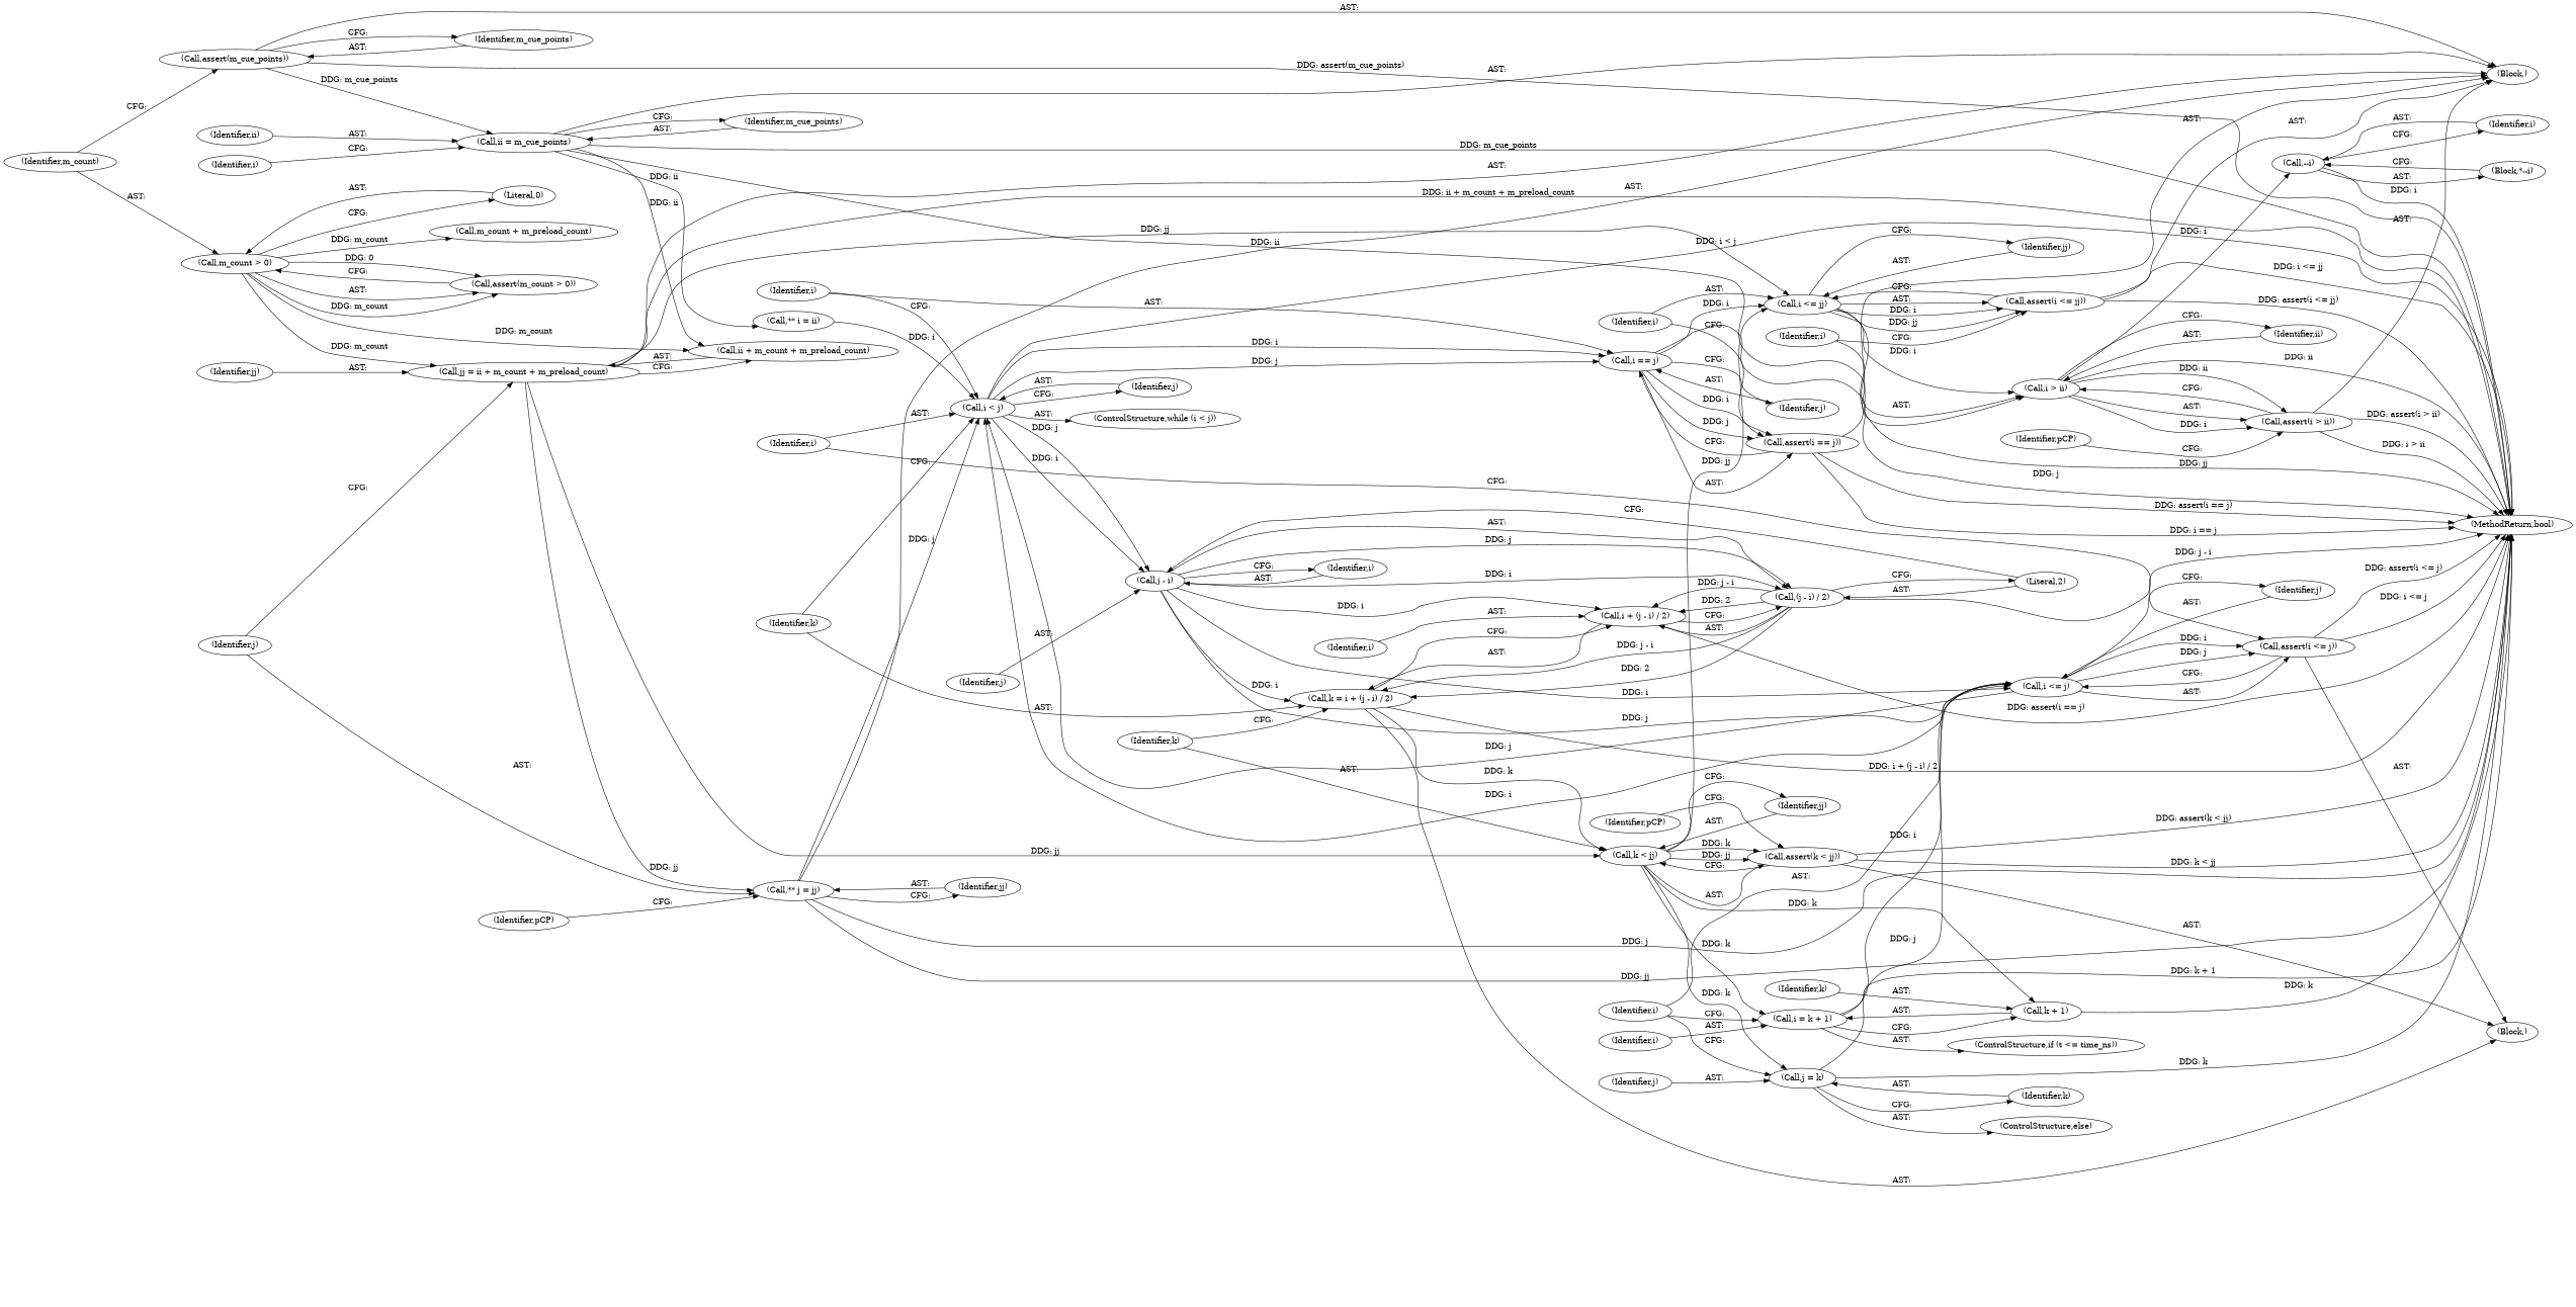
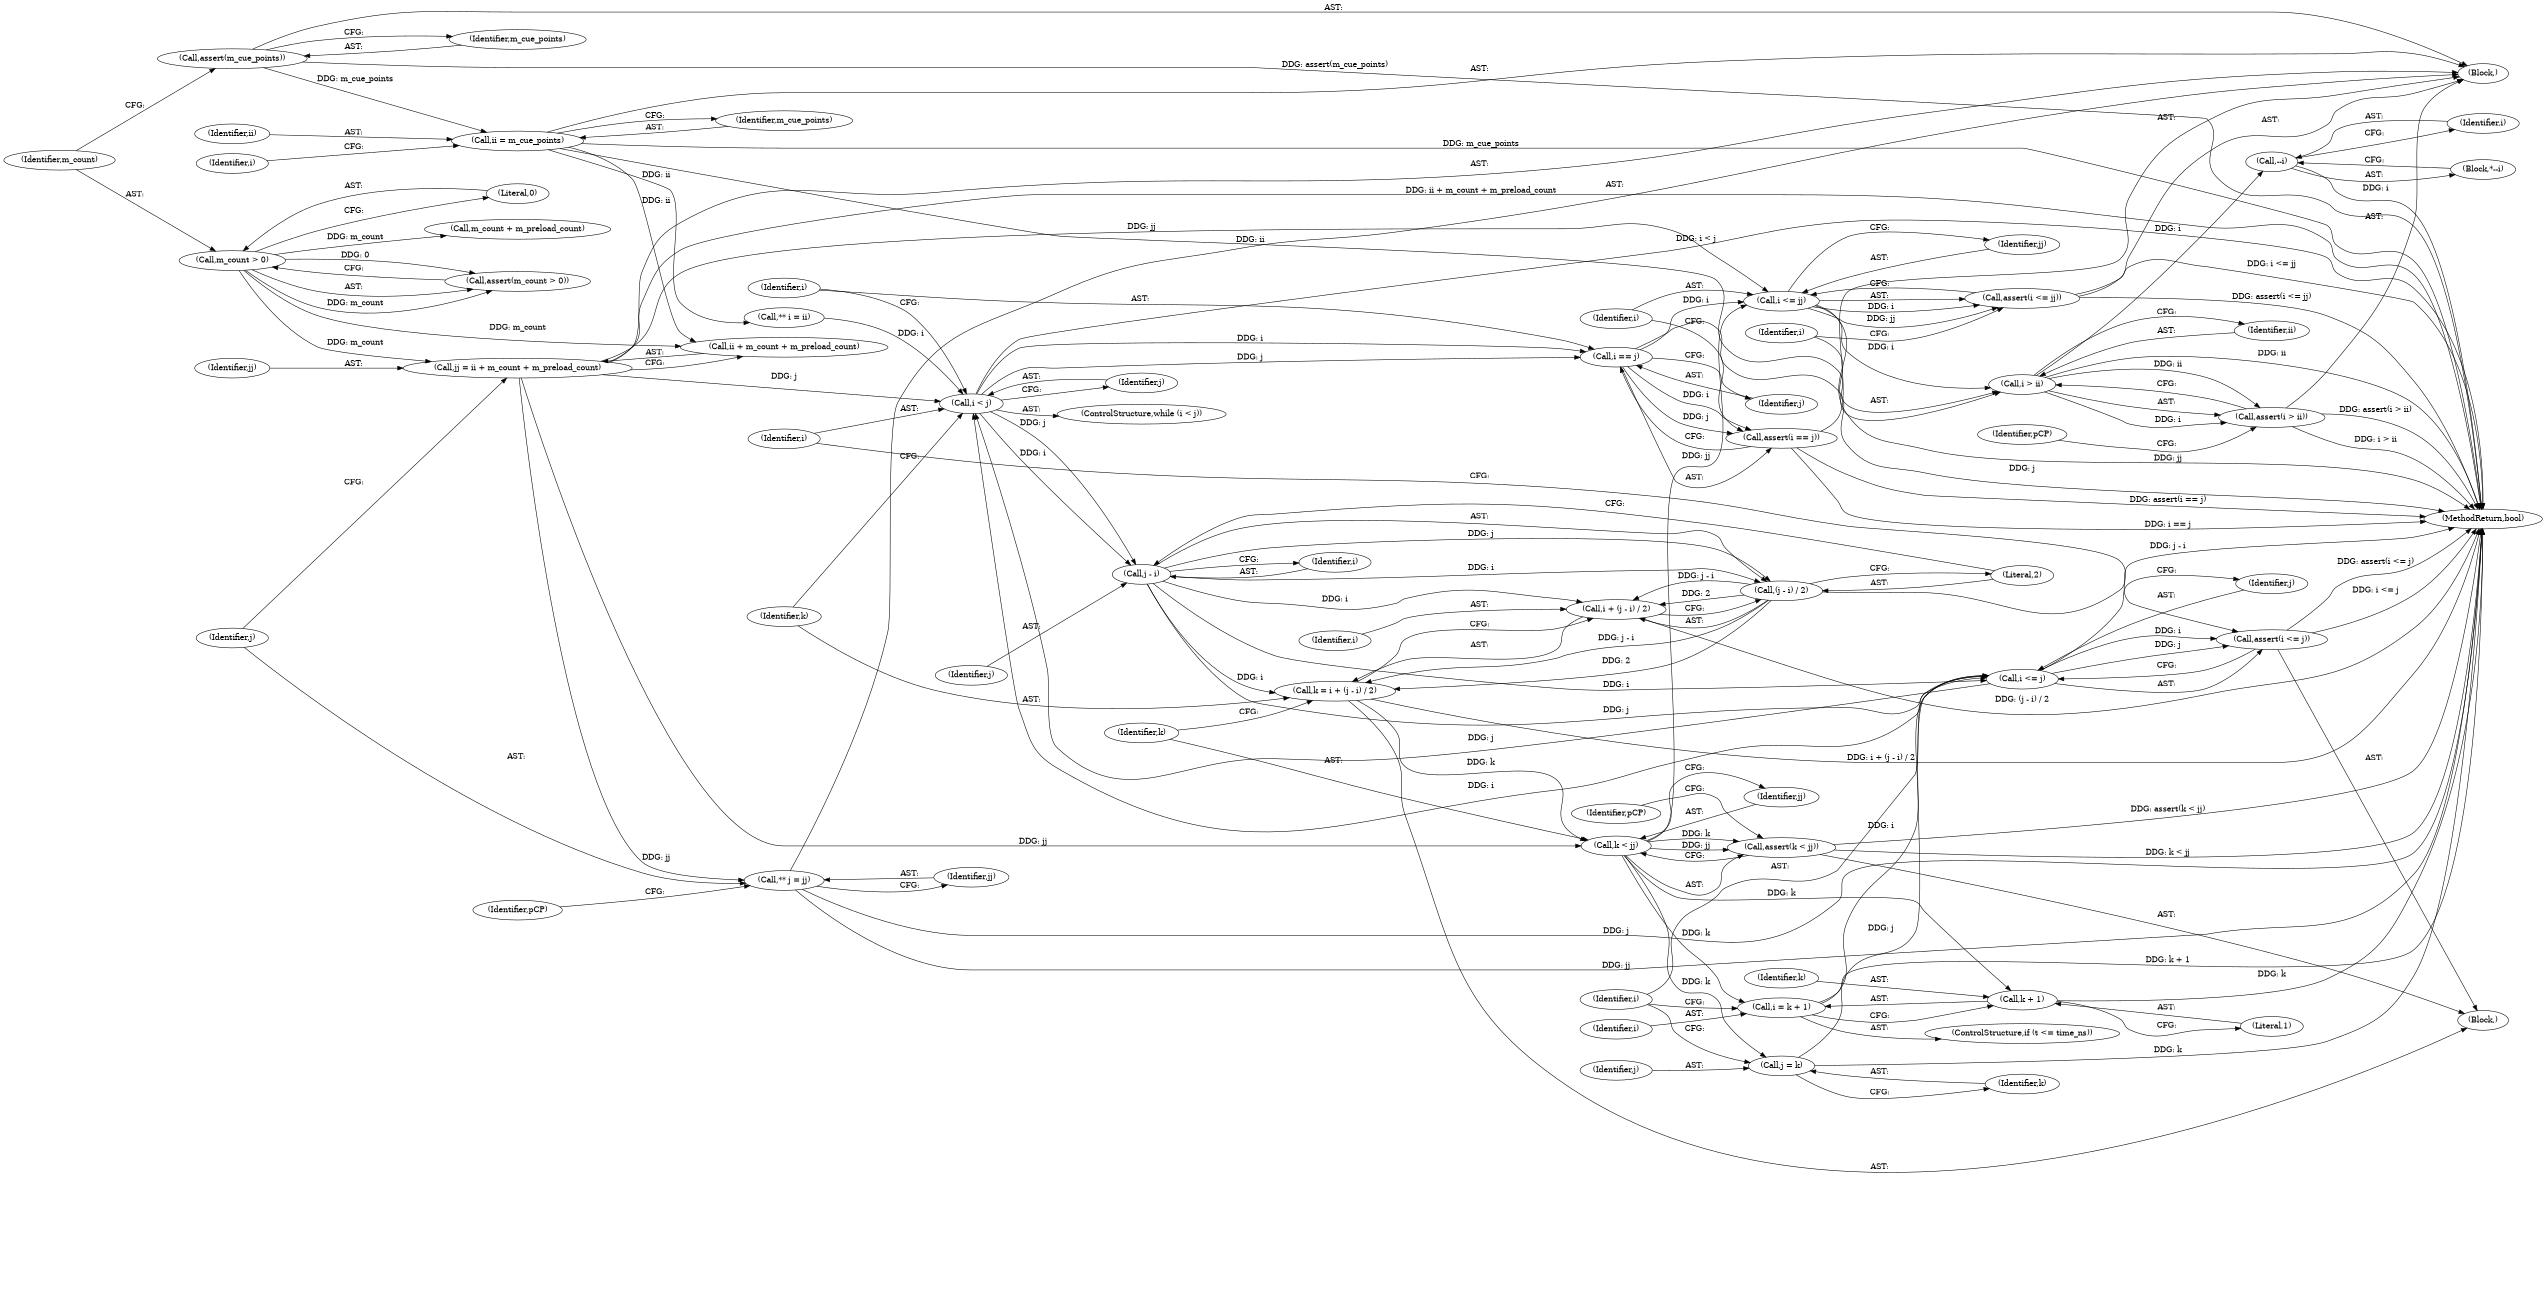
  digraph {
    rankdir=LR
    n1 [label="(Call,jj = ii + m_count + m_preload_count)"]
    n2 [label="(Call,** j = jj)"]
    n3 [label="(Call,k < jj)"]
    n4 [label="(Call,i <= jj)"]
    n5 [label="(Call,ii + m_count + m_preload_count)"]
    n6 [label="(Block,)"]
    n7 [label="(MethodReturn,bool)"]
    n8 [label="(Call,i < j)"]
    n9 [label="(Identifier,jj)"]
    n10 [label="(Call,assert(k < jj))"]
    n11 [label="(Call,i = k + 1)"]
    n12 [label="(Call,k + 1)"]
    n13 [label="(Call,j = k)"]
    n14 [label="(Identifier,jj)"]
    n15 [label="(Call,i > ii)"]
    n16 [label="(Call,assert(i <= jj))"]
    n17 [label="(Identifier,jj)"]
    n18 [label="(Call,ii = m_cue_points)"]
    n19 [label="(Call,** i = ii)"]
    n20 [label="(Identifier,m_cue_points)"]
    n21 [label="(Call,assert(i > ii))"]
    n22 [label="(Call,--i)"]
    n23 [label="(Identifier,ii)"]
    n24 [label="(Call,assert(m_cue_points))"]
    n25 [label="(Identifier,m_cue_points)"]
    n26 [label="(Call,m_count > 0)"]
    n27 [label="(Literal,0)"]
    n28 [label="(Call,m_count + m_preload_count)"]
    n29 [label="(Call,assert(m_count > 0))"]
    n30 [label="(Call,j - i)"]
    n31 [label="(Call,i == j)"]
    n32 [label="(Identifier,j)"]
    n33 [label="(ControlStructure,while (i < j))"]
    n34 [label="(Call,k = i + (j - i) / 2)"]
    n35 [label="(Call,i <= j)"]
    n36 [label="(Call,i + (j - i) / 2)"]
    n37 [label="(Call,(j - i) / 2)"]
    n38 [label="(Identifier,i)"]
    n39 [label="(Call,assert(i == j))"]
    n40 [label="(Identifier,j)"]
    n41 [label="(Block,)"]
    n42 [label="(Call,assert(i <= j))"]
    n43 [label="(Identifier,j)"]
    n44 [label="(Literal,2)"]
    n45 [label="(ControlStructure,if (t <= time_ns))"]
-   n47 [label="(ControlStructure,else)"]
+   n46 [label="(Literal,1)"]
    n48 [label="(Identifier,k)"]
    n49 [label="(Identifier,i)"]
    n50 [label="(Block,*--i)"]
    n51 [label="(Identifier,i)"]
    n52 [label="(Identifier,pCP)"]
    n53 [label="(Identifier,i)"]
    n54 [label="(Identifier,i)"]
    n55 [label="(Identifier,i)"]
    n56 [label="(Identifier,j)"]
    n57 [label="(Identifier,k)"]
    n58 [label="(Identifier,pCP)"]
    n59 [label="(Identifier,jj)"]
    n60 [label="(Identifier,k)"]
    n61 [label="(Identifier,i)"]
    n62 [label="(Identifier,i)"]
    n63 [label="(Identifier,j)"]
    n64 [label="(Identifier,i)"]
    n65 [label="(Identifier,j)"]
    n66 [label="(Identifier,ii)"]
    n67 [label="(Identifier,i)"]
    n68 [label="(Identifier,m_count)"]
    n69 [label="(Identifier,pCP)"]
    n70 [label="(Identifier,k)"]
    n1 -> n2 [label="DDG: jj"]
    n1 -> n3 [label="DDG: jj"]
    n1 -> n4 [label="DDG: jj"]
    n1 -> n5 [label="CFG: "]
    n1 -> n6 [label="AST: "]
    n1 -> n7 [label="DDG: ii + m_count + m_preload_count"]
    n2 -> n6 [label="AST: "]
    n2 -> n7 [label="DDG: jj"]
    n2 -> n7 [label="DDG: j"]
-   n2 -> n8 [label="DDG: j"]
+   n1 -> n8 [label="DDG: j"]
    n2 -> n9 [label="CFG: "]
    n3 -> n4 [label="DDG: jj"]
    n3 -> n10 [label="AST: "]
    n3 -> n10 [label="DDG: k"]
    n3 -> n10 [label="DDG: jj"]
    n3 -> n11 [label="DDG: k"]
    n3 -> n12 [label="DDG: k"]
    n3 -> n13 [label="DDG: k"]
    n3 -> n14 [label="CFG: "]
    n4 -> n7 [label="DDG: jj"]
    n4 -> n15 [label="DDG: i"]
    n4 -> n16 [label="AST: "]
    n4 -> n16 [label="DDG: i"]
    n4 -> n16 [label="DDG: jj"]
    n4 -> n17 [label="CFG: "]
    n5 -> n1 [label="AST: "]
    n8 -> n7 [label="DDG: i < j"]
    n8 -> n30 [label="DDG: j"]
    n8 -> n30 [label="DDG: i"]
    n8 -> n31 [label="DDG: i"]
    n8 -> n31 [label="DDG: j"]
    n8 -> n32 [label="CFG: "]
    n8 -> n33 [label="AST: "]
    n9 -> n2 [label="AST: "]
    n10 -> n3 [label="CFG: "]
    n10 -> n7 [label="DDG: k < jj"]
    n10 -> n7 [label="DDG: assert(k < jj)"]
    n10 -> n41 [label="AST: "]
    n11 -> n7 [label="DDG: k + 1"]
    n11 -> n12 [label="CFG: "]
    n11 -> n35 [label="DDG: i"]
    n11 -> n45 [label="AST: "]
    n12 -> n7 [label="DDG: k"]
    n12 -> n11 [label="AST: "]
+   n12 -> n46 [label="CFG: "]
    n13 -> n7 [label="DDG: k"]
    n13 -> n35 [label="DDG: j"]
-   n13 -> n47 [label="AST: "]
    n13 -> n48 [label="CFG: "]
    n14 -> n3 [label="AST: "]
    n15 -> n7 [label="DDG: ii"]
    n15 -> n21 [label="AST: "]
    n15 -> n21 [label="DDG: i"]
    n15 -> n21 [label="DDG: ii"]
    n15 -> n22 [label="DDG: i"]
    n15 -> n23 [label="CFG: "]
    n16 -> n4 [label="CFG: "]
    n16 -> n6 [label="AST: "]
    n16 -> n7 [label="DDG: i <= jj"]
    n16 -> n7 [label="DDG: assert(i <= jj)"]
    n17 -> n4 [label="AST: "]
    n18 -> n5 [label="DDG: ii"]
    n18 -> n6 [label="AST: "]
    n18 -> n7 [label="DDG: m_cue_points"]
    n18 -> n15 [label="DDG: ii"]
    n18 -> n19 [label="DDG: ii"]
    n18 -> n20 [label="CFG: "]
    n19 -> n8 [label="DDG: i"]
    n20 -> n18 [label="AST: "]
    n21 -> n6 [label="AST: "]
    n21 -> n7 [label="DDG: assert(i > ii)"]
    n21 -> n7 [label="DDG: i > ii"]
    n21 -> n15 [label="CFG: "]
    n22 -> n7 [label="DDG: i"]
    n22 -> n49 [label="CFG: "]
    n22 -> n50 [label="AST: "]
    n23 -> n15 [label="AST: "]
    n24 -> n6 [label="AST: "]
    n24 -> n7 [label="DDG: assert(m_cue_points)"]
    n24 -> n18 [label="DDG: m_cue_points"]
    n24 -> n25 [label="CFG: "]
    n25 -> n24 [label="AST: "]
    n26 -> n1 [label="DDG: m_count"]
    n26 -> n5 [label="DDG: m_count"]
    n26 -> n27 [label="CFG: "]
    n26 -> n28 [label="DDG: m_count"]
    n26 -> n29 [label="AST: "]
    n26 -> n29 [label="DDG: m_count"]
    n26 -> n29 [label="DDG: 0"]
    n27 -> n26 [label="AST: "]
    n29 -> n26 [label="CFG: "]
    n30 -> n34 [label="DDG: i"]
    n30 -> n35 [label="DDG: i"]
    n30 -> n35 [label="DDG: j"]
    n30 -> n36 [label="DDG: i"]
    n30 -> n37 [label="AST: "]
    n30 -> n37 [label="DDG: j"]
    n30 -> n37 [label="DDG: i"]
    n30 -> n38 [label="CFG: "]
    n31 -> n4 [label="DDG: i"]
    n31 -> n7 [label="DDG: j"]
    n31 -> n39 [label="AST: "]
    n31 -> n39 [label="DDG: i"]
    n31 -> n39 [label="DDG: j"]
    n31 -> n40 [label="CFG: "]
    n32 -> n8 [label="AST: "]
    n34 -> n3 [label="DDG: k"]
    n34 -> n7 [label="DDG: i + (j - i) / 2"]
    n34 -> n36 [label="CFG: "]
    n34 -> n41 [label="AST: "]
    n35 -> n8 [label="DDG: i"]
    n35 -> n8 [label="DDG: j"]
    n35 -> n42 [label="AST: "]
    n35 -> n42 [label="DDG: i"]
    n35 -> n42 [label="DDG: j"]
    n35 -> n43 [label="CFG: "]
-   n36 -> n7 [label="DDG: assert(i == j)"]
+   n36 -> n7 [label="DDG: (j - i) / 2"]
    n36 -> n34 [label="AST: "]
    n36 -> n37 [label="CFG: "]
    n37 -> n7 [label="DDG: j - i"]
    n37 -> n34 [label="DDG: j - i"]
    n37 -> n34 [label="DDG: 2"]
    n37 -> n36 [label="AST: "]
    n37 -> n36 [label="DDG: j - i"]
    n37 -> n36 [label="DDG: 2"]
    n37 -> n44 [label="CFG: "]
    n38 -> n30 [label="AST: "]
    n39 -> n6 [label="AST: "]
    n39 -> n7 [label="DDG: i == j"]
    n39 -> n7 [label="DDG: assert(i == j)"]
    n39 -> n31 [label="CFG: "]
    n40 -> n31 [label="AST: "]
    n42 -> n7 [label="DDG: i <= j"]
    n42 -> n7 [label="DDG: assert(i <= j)"]
    n42 -> n35 [label="CFG: "]
    n42 -> n41 [label="AST: "]
    n43 -> n35 [label="AST: "]
    n44 -> n30 [label="CFG: "]
    n44 -> n37 [label="AST: "]
+   n46 -> n12 [label="AST: "]
    n48 -> n13 [label="AST: "]
    n49 -> n22 [label="AST: "]
    n50 -> n22 [label="CFG: "]
    n51 -> n36 [label="AST: "]
    n52 -> n21 [label="CFG: "]
    n53 -> n18 [label="CFG: "]
    n54 -> n11 [label="AST: "]
    n55 -> n8 [label="AST: "]
    n55 -> n42 [label="CFG: "]
    n56 -> n30 [label="AST: "]
    n57 -> n12 [label="AST: "]
    n58 -> n10 [label="CFG: "]
    n59 -> n1 [label="AST: "]
    n60 -> n3 [label="AST: "]
    n60 -> n34 [label="CFG: "]
    n61 -> n4 [label="AST: "]
    n61 -> n39 [label="CFG: "]
    n62 -> n8 [label="CFG: "]
    n62 -> n31 [label="AST: "]
    n63 -> n13 [label="AST: "]
    n64 -> n15 [label="AST: "]
    n64 -> n16 [label="CFG: "]
    n65 -> n1 [label="CFG: "]
    n65 -> n2 [label="AST: "]
    n66 -> n18 [label="AST: "]
    n67 -> n11 [label="CFG: "]
    n67 -> n13 [label="CFG: "]
    n67 -> n35 [label="AST: "]
    n68 -> n24 [label="CFG: "]
    n68 -> n26 [label="AST: "]
    n69 -> n2 [label="CFG: "]
    n70 -> n8 [label="CFG: "]
    n70 -> n34 [label="AST: "]
  }
